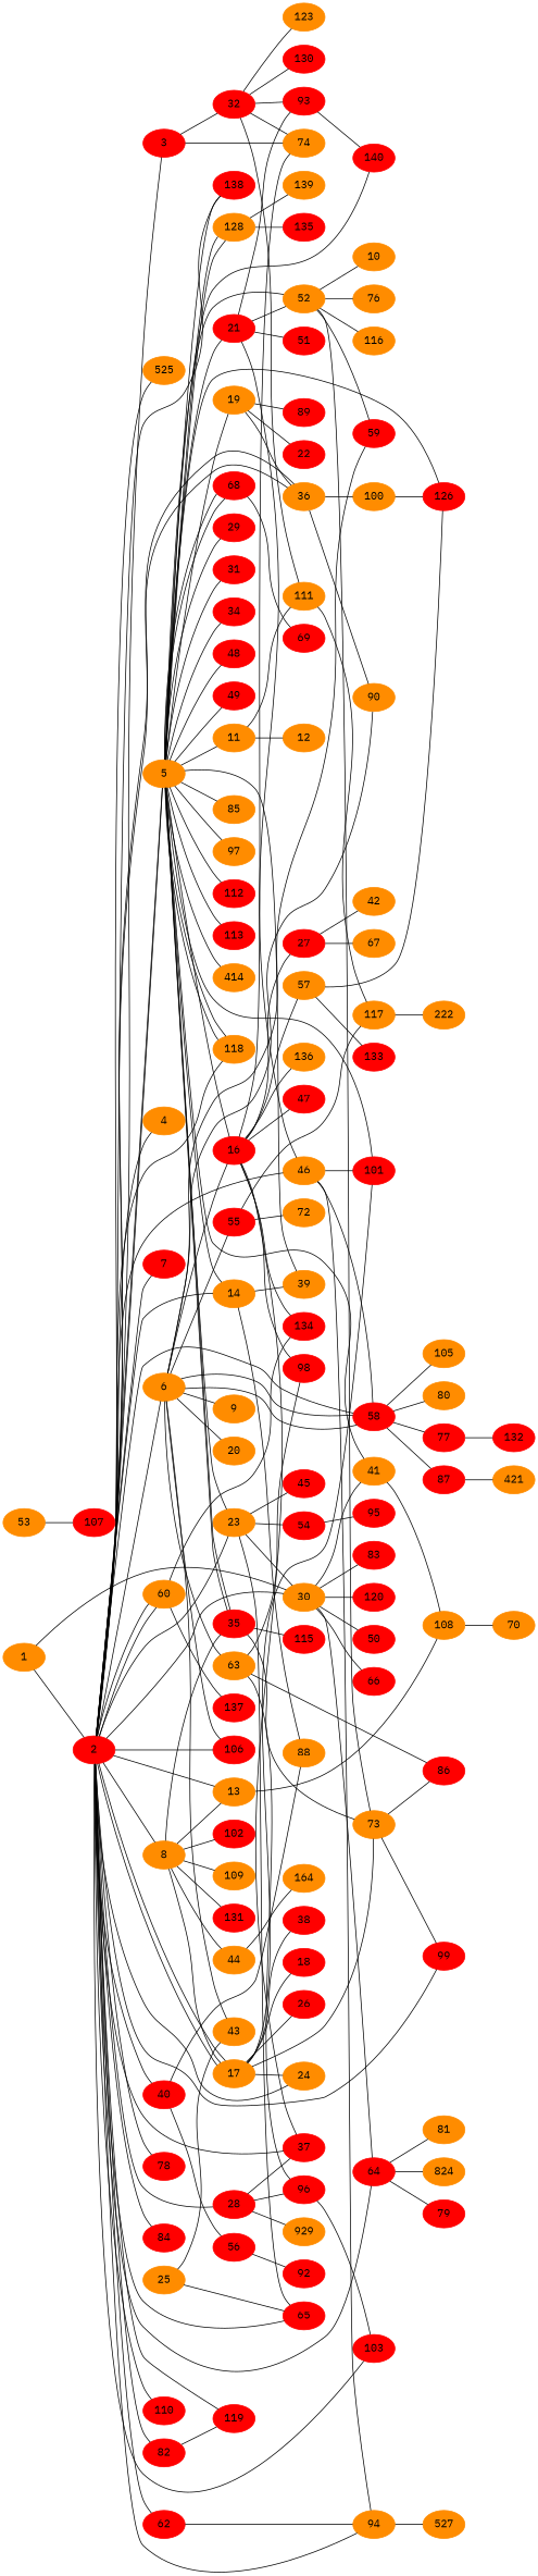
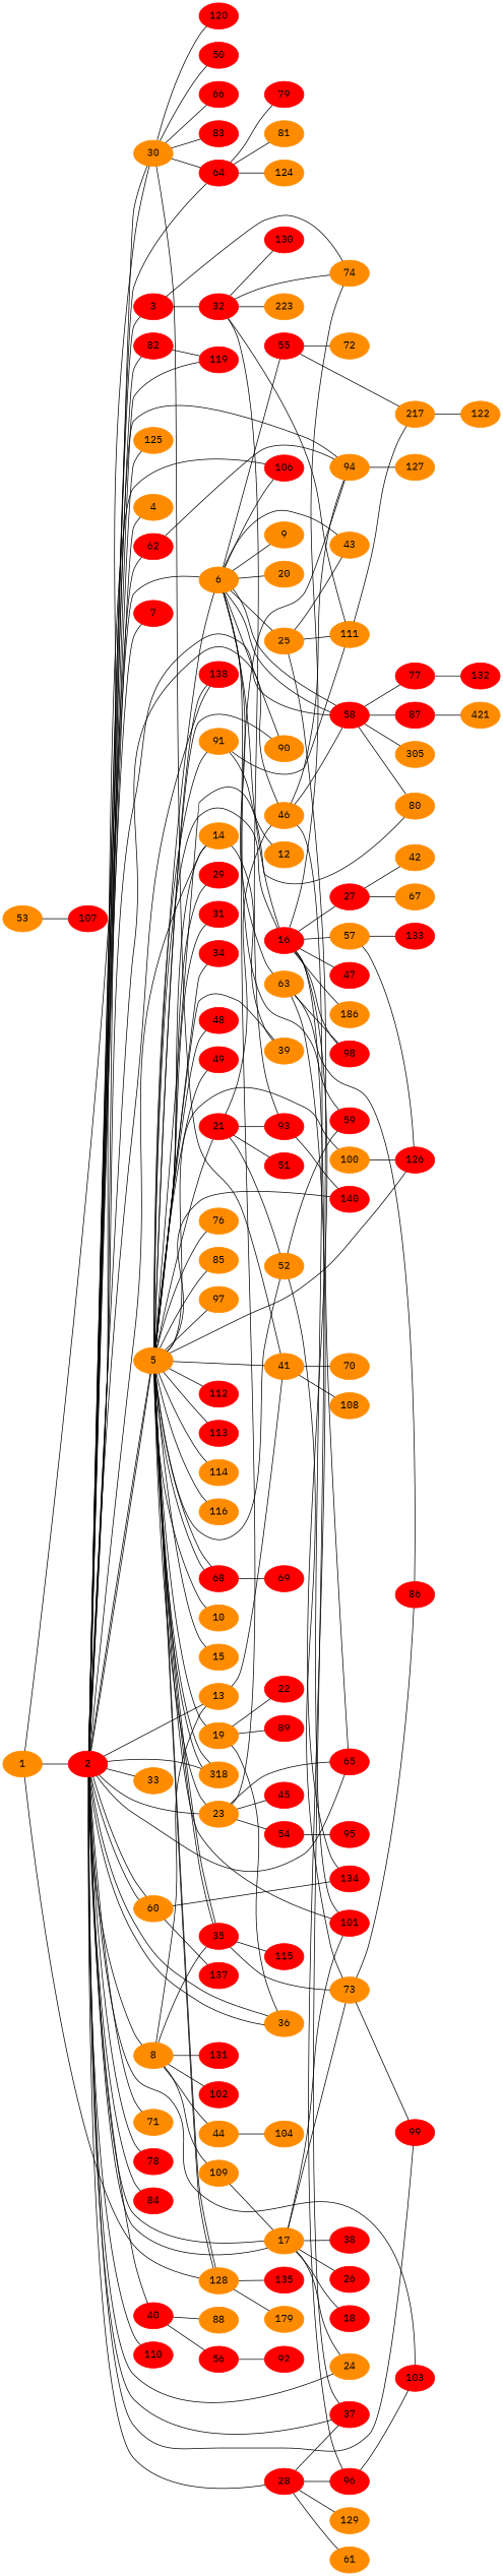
  graph {
    fontname="IBM Plex Mono"
    rankdir=LR
    node [color=red fontname="IBM Plex Mono" style=filled]
    edge [fontname="IBM Plex Mono"]
    1 [color=darkorange]
    2
    30 [color=darkorange]
    128 [color=darkorange]
    3
    4 [color=darkorange]
    5 [color=darkorange]
    6 [color=darkorange]
    7
    8 [color=darkorange]
    13 [color=darkorange]
    14 [color=darkorange]
    17 [color=darkorange]
    23 [color=darkorange]
    24 [color=darkorange]
    28
+   33 [color=darkorange]
    36 [color=darkorange]
    37
    40
    46 [color=darkorange]
    58
    60 [color=darkorange]
    62
    64
    65
+   71 [color=darkorange]
    78
    82
    84
    94 [color=darkorange]
    99
    103
    106
    110
-   118 [color=darkorange]
+   118 [color=darkorange label=318]
    119
-   125 [color=darkorange label=525]
+   125 [color=darkorange]
    138
    41 [color=darkorange]
    50
    66
    83
    120
    135
-   139 [color=darkorange]
+   139 [color=darkorange label=179]
    32
    74 [color=darkorange]
    10 [color=darkorange]
-   11 [color=darkorange]
+   11 [color=darkorange label=91]
+   15 [color=darkorange]
    16
    19 [color=darkorange]
    21
    29
    31
    34
    35
    39 [color=darkorange]
    48
    49
    52 [color=darkorange]
    68
    76 [color=darkorange]
    80 [color=darkorange]
    85 [color=darkorange]
    97 [color=darkorange]
    100 [color=darkorange]
    101
    112
    113
-   114 [color=darkorange label=414]
+   114 [color=darkorange]
    116 [color=darkorange]
    126
    140
    9 [color=darkorange]
    20 [color=darkorange]
    25 [color=darkorange]
    43 [color=darkorange]
    55
    59
    63 [color=darkorange]
    90 [color=darkorange]
    44 [color=darkorange]
    102
    109 [color=darkorange]
    131
    88 [color=darkorange]
    18
    26
    38
    73 [color=darkorange]
    45
    54
+   61 [color=darkorange]
    96
-   129 [color=darkorange label=929]
+   129 [color=darkorange]
    56
    77
    87
-   105 [color=darkorange]
+   105 [color=darkorange label=305]
    134
    137
    79
    81 [color=darkorange]
-   124 [color=darkorange label=824]
-   127 [color=darkorange label=527]
+   124 [color=darkorange]
+   127 [color=darkorange]
    111 [color=darkorange]
    93
-   123 [color=darkorange]
+   123 [color=darkorange label=223]
    130
    12 [color=darkorange]
    27
    47
    57 [color=darkorange]
    98
-   136 [color=darkorange]
+   136 [color=darkorange label=186]
    22
    89
    51
    115
    70 [color=darkorange]
    108 [color=darkorange]
    69
    72 [color=darkorange]
-   117 [color=darkorange]
+   117 [color=darkorange label=217]
    86
-   104 [color=darkorange label=164]
+   104 [color=darkorange]
    42 [color=darkorange]
    67 [color=darkorange]
    133
    95
    92
    53 [color=darkorange]
    107
-   122 [color=darkorange label=222]
+   122 [color=darkorange]
    132
    n138 [color=darkorange label=421]
    1 -- 2
    1 -- 30
+   1 -- 128
    2 -- 30
    2 -- 3
    2 -- 4
    2 -- 5
    2 -- 5
    2 -- 6
    2 -- 7
    2 -- 8
    2 -- 13
    2 -- 14
    2 -- 17
    2 -- 17
    2 -- 23
    2 -- 24
    2 -- 28
+   2 -- 33
    2 -- 36
    2 -- 36
    2 -- 37
    2 -- 40
    2 -- 46
    2 -- 58
    2 -- 60
    2 -- 60
    2 -- 62
    2 -- 64
    2 -- 65
+   2 -- 71
    2 -- 78
    2 -- 82
    2 -- 84
    2 -- 94
    2 -- 99
    2 -- 103
    2 -- 106
    2 -- 110
    2 -- 118
    2 -- 119
    2 -- 125
    2 -- 138
    30 -- 64
    30 -- 41
    30 -- 50
    30 -- 66
    30 -- 83
    30 -- 120
    128 -- 135
    128 -- 139
    3 -- 32
    3 -- 74
    5 -- 128
    5 -- 128
+   5 -- 6
    5 -- 14
    5 -- 23
    5 -- 118
    5 -- 118
    5 -- 138
    5 -- 41
-   52 -- 10
+   5 -- 10
    5 -- 11
+   5 -- 15
    5 -- 16
    5 -- 19
    5 -- 21
    5 -- 29
    5 -- 31
    5 -- 34
    5 -- 35
    5 -- 35
    5 -- 39
    5 -- 48
    5 -- 49
    5 -- 52
    5 -- 68
    5 -- 68
-   52 -- 76
+   5 -- 76
+   5 -- 80
    5 -- 85
    5 -- 97
-   36 -- 100
+   5 -- 100
    5 -- 101
    5 -- 112
    5 -- 113
    5 -- 114
-   52 -- 116
+   5 -- 116
    5 -- 126
    5 -- 140
    6 -- 58
    6 -- 58
    6 -- 106
    6 -- 16
    6 -- 9
    6 -- 20
+   6 -- 25
    6 -- 43
    6 -- 55
    6 -- 59
    6 -- 63
    6 -- 90
    8 -- 13
-   8 -- 17
+   109 -- 17
    8 -- 35
    8 -- 44
    8 -- 102
    8 -- 109
    8 -- 131
-   13 -- 108
+   13 -- 41
    14 -- 39
-   14 -- 88
    17 -- 24
    17 -- 101
    17 -- 18
    17 -- 26
    17 -- 38
    17 -- 73
-   23 -- 30
+   23 -- 94
    23 -- 65
    23 -- 45
    23 -- 54
    28 -- 37
+   28 -- 61
    28 -- 96
    28 -- 129
-   36 -- 90
+   5 -- 90
    40 -- 88
    40 -- 56
    46 -- 58
    46 -- 94
    46 -- 101
    58 -- 80
    58 -- 77
    58 -- 87
    58 -- 105
    60 -- 134
    60 -- 137
    62 -- 94
    64 -- 79
    64 -- 81
    64 -- 124
    82 -- 119
    94 -- 127
-   108 -- 70
+   41 -- 70
    41 -- 108
    32 -- 74
    32 -- 111
    32 -- 93
    32 -- 123
    32 -- 130
    11 -- 111
    11 -- 12
    16 -- 37
    16 -- 74
    16 -- 134
    16 -- 27
    16 -- 47
    16 -- 57
    16 -- 98
    16 -- 136
    19 -- 36
    19 -- 22
    19 -- 89
    21 -- 46
    21 -- 52
    21 -- 93
    21 -- 51
    35 -- 73
    35 -- 115
    52 -- 59
    52 -- 73
    68 -- 69
    100 -- 126
    25 -- 65
    25 -- 43
+   25 -- 111
    55 -- 72
    55 -- 117
    63 -- 96
    63 -- 98
    63 -- 86
    44 -- 104
    73 -- 99
    73 -- 86
    54 -- 95
    96 -- 103
    56 -- 92
    77 -- 132
    87 -- n138
    111 -- 117
    93 -- 140
    27 -- 42
    27 -- 67
    57 -- 126
    57 -- 133
    117 -- 122
    53 -- 107
  }
